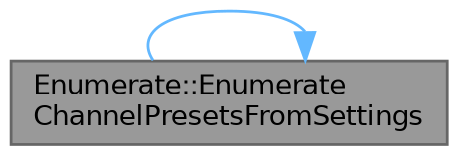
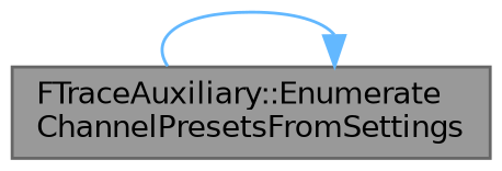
  digraph {
    rankdir=LR
-   n1 [color=gray40 fillcolor=grey60 fontcolor=black fontname=Helvetica fontsize=10 height=0.2 label="Enumerate::Enumerate\lChannelPresetsFromSettings" shape=box style=filled width=0.4]
+   n1 [color=gray40 fillcolor=grey60 fontcolor=black fontname=Helvetica fontsize=10 height=0.2 label="FTraceAuxiliary::Enumerate\lChannelPresetsFromSettings" shape=box style=filled width=0.4]
    n1 -> n1 [color=steelblue1 fontname=Helvetica fontsize=10 labelfontname=Helvetica labelfontsize=10 style=solid]
  }
